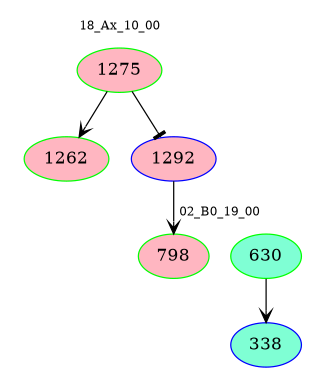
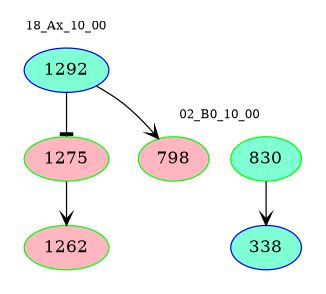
  digraph {
    node [color=green fillcolor=lightpink style=filled]
    edge [arrowhead=vee color=black]
    n1 [label=1275]
    n2 [label=1262]
-   n3 [color=blue label=1292]
-   n4 [fillcolor=aquamarine label=630]
+   n3 [color=blue fillcolor=aquamarine label=1292]
+   n4 [fillcolor=aquamarine label=830]
    n5 [label=798]
    n6 [color=blue fillcolor=aquamarine label=338]
    subgraph cluster_1 {
      color=white
      fontsize=10
      label="18_Ax_10_00"
      n1
      n2
      n3
    }
    subgraph cluster_2 {
      color=white
      fontsize=10
-     label="02_B0_19_00"
+     label="02_B0_10_00"
      n4
      n5
      n6
    }
    n1 -> n2
-   n1 -> n3 [arrowhead=tee]
+   n3 -> n1 [arrowhead=tee]
    n3 -> n5
    n4 -> n6
  }
